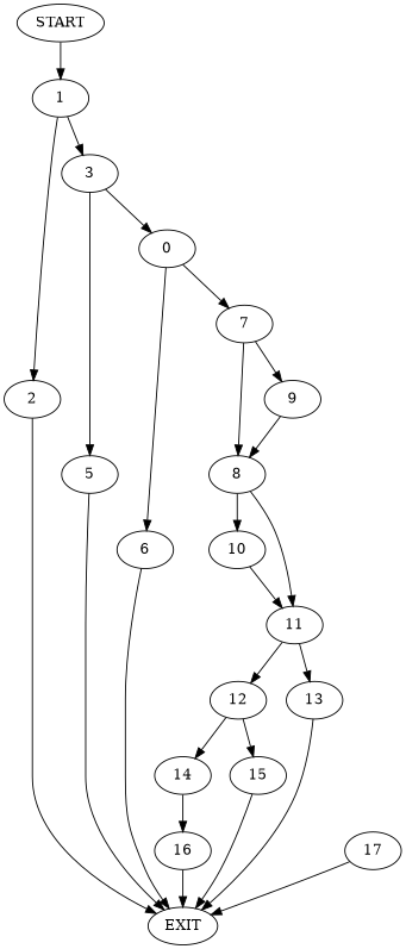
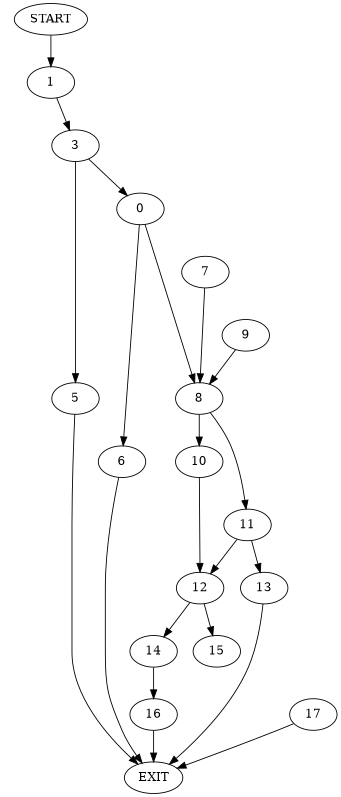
  digraph {
    n1 [label=START]
    1
-   2
    3
    n5 [label=EXIT]
    n6 [label=0]
    5
    6
    7
    8
    9
    10
    11
    12
    13
    14
    15
    16
    17
    n1 -> 1
-   1 -> 2
    1 -> 3
-   2 -> n5
    3 -> n6
    3 -> 5
    n6 -> 6
-   n6 -> 7
+   n6 -> 8
    5 -> n5
    6 -> n5
    7 -> 8
-   7 -> 9
    8 -> 10
    8 -> 11
    9 -> 8
-   10 -> 11
+   10 -> 12
    11 -> 12
    11 -> 13
    12 -> 14
    12 -> 15
    13 -> n5
    14 -> 16
-   15 -> n5
    16 -> n5
    17 -> n5
  }
